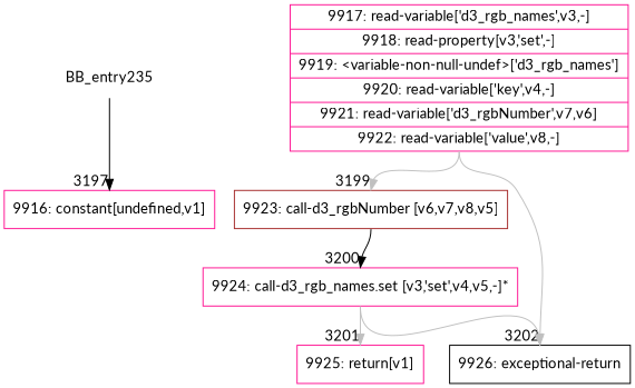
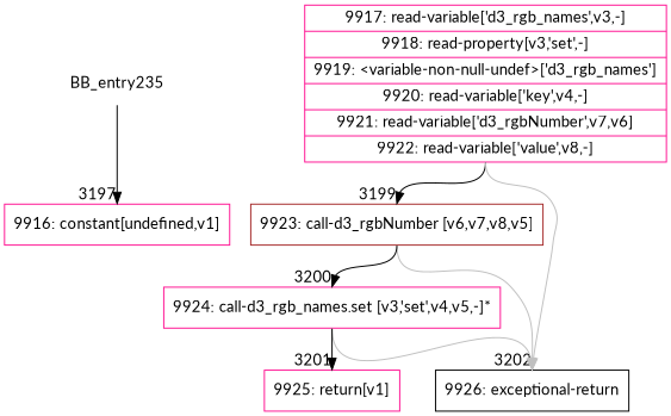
  digraph {
    fontname=Lato
    rankdir=TD
    node [color=deeppink fontname=Lato shape=record]
    edge [fontname=Lato headport=n tailport=s]
    n1 [label=BB_entry235 shape=none]
    n2 [label="{9916: constant[undefined,v1]}"]
    n3 [label="{9917: read-variable['d3_rgb_names',v3,-]|9918: read-property[v3,'set',-]|9919: \<variable-non-null-undef\>['d3_rgb_names']|9920: read-variable['key',v4,-]|9921: read-variable['d3_rgbNumber',v7,v6]|9922: read-variable['value',v8,-]}"]
    n4 [color=brown label="{9923: call-d3_rgbNumber [v6,v7,v8,v5]}"]
    n5 [color=black label="{9926: exceptional-return}"]
    n6 [label="{9924: call-d3_rgb_names.set [v3,'set',v4,v5,-]*}"]
    n7 [label="{9925: return[v1]}"]
    n1 -> n2 [headlabel="    3197"]
-   n3 -> n4 [headlabel="      3199" color=gray]
+   n3 -> n4 [headlabel="      3199"]
    n3 -> n5 [color=gray headlabel="      3202"]
+   n4 -> n5 [color=gray]
    n4 -> n6 [headlabel="      3200"]
    n6 -> n5 [color=gray]
-   n6 -> n7 [headlabel="      3201" color=gray]
+   n6 -> n7 [headlabel="      3201"]
  }
